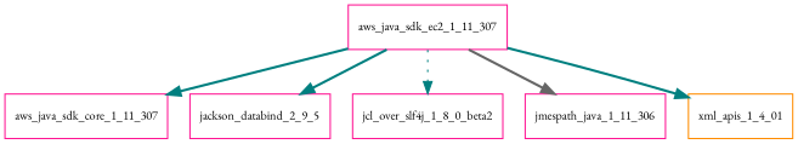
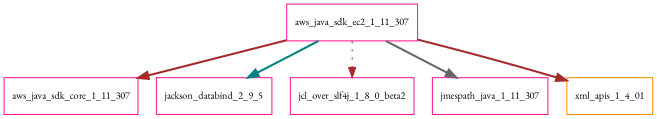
  digraph {
    fontname="EB Garamond"
    node [color=deeppink fontname="EB Garamond" fontsize=10.0 shape=box]
    edge [color=teal fontname="EB Garamond" style=bold]
    aws_java_sdk_ec2_1_11_307
    aws_java_sdk_core_1_11_307
    jackson_databind_2_9_5
    jcl_over_slf4j_1_8_0_beta2
-   jmespath_java_1_11_307 [label=jmespath_java_1_11_306]
+   jmespath_java_1_11_307
    xml_apis_1_4_01 [color=darkorange]
-   aws_java_sdk_ec2_1_11_307 -> aws_java_sdk_core_1_11_307
+   aws_java_sdk_ec2_1_11_307 -> aws_java_sdk_core_1_11_307 [color=brown]
    aws_java_sdk_ec2_1_11_307 -> jackson_databind_2_9_5
-   aws_java_sdk_ec2_1_11_307 -> jcl_over_slf4j_1_8_0_beta2 [style=dotted]
+   aws_java_sdk_ec2_1_11_307 -> jcl_over_slf4j_1_8_0_beta2 [color=brown style=dotted]
    aws_java_sdk_ec2_1_11_307 -> jmespath_java_1_11_307 [color=gray40]
-   aws_java_sdk_ec2_1_11_307 -> xml_apis_1_4_01
+   aws_java_sdk_ec2_1_11_307 -> xml_apis_1_4_01 [color=brown]
  }
